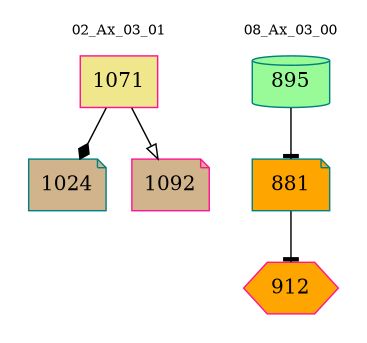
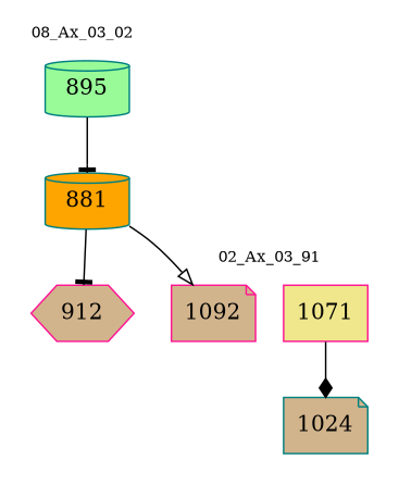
  digraph {
    node [color=deeppink fillcolor=tan shape=note style=filled]
    edge [arrowhead=tee color=black]
    n1 [fillcolor=khaki label=1071 shape=box]
    n2 [color=teal label=1024]
    n3 [label=1092]
    n4 [color=teal fillcolor=palegreen label=895 shape=cylinder]
-   n5 [color=teal fillcolor=orange label=881]
-   n6 [fillcolor=orange label=912 shape=hexagon]
+   n5 [color=teal fillcolor=orange label=881 shape=cylinder]
+   n6 [label=912 shape=hexagon]
    subgraph cluster_1 {
      color=white
      fontsize=10
-     label="02_Ax_03_01"
+     label="02_Ax_03_91"
      n1
      n2
      n3
    }
    subgraph cluster_2 {
      color=white
      fontsize=10
-     label="08_Ax_03_00"
+     label="08_Ax_03_02"
      n4
      n5
      n6
    }
    n1 -> n2 [arrowhead=diamond]
-   n1 -> n3 [arrowhead=onormal]
+   n5 -> n3 [arrowhead=onormal]
    n4 -> n5
    n5 -> n6
  }
